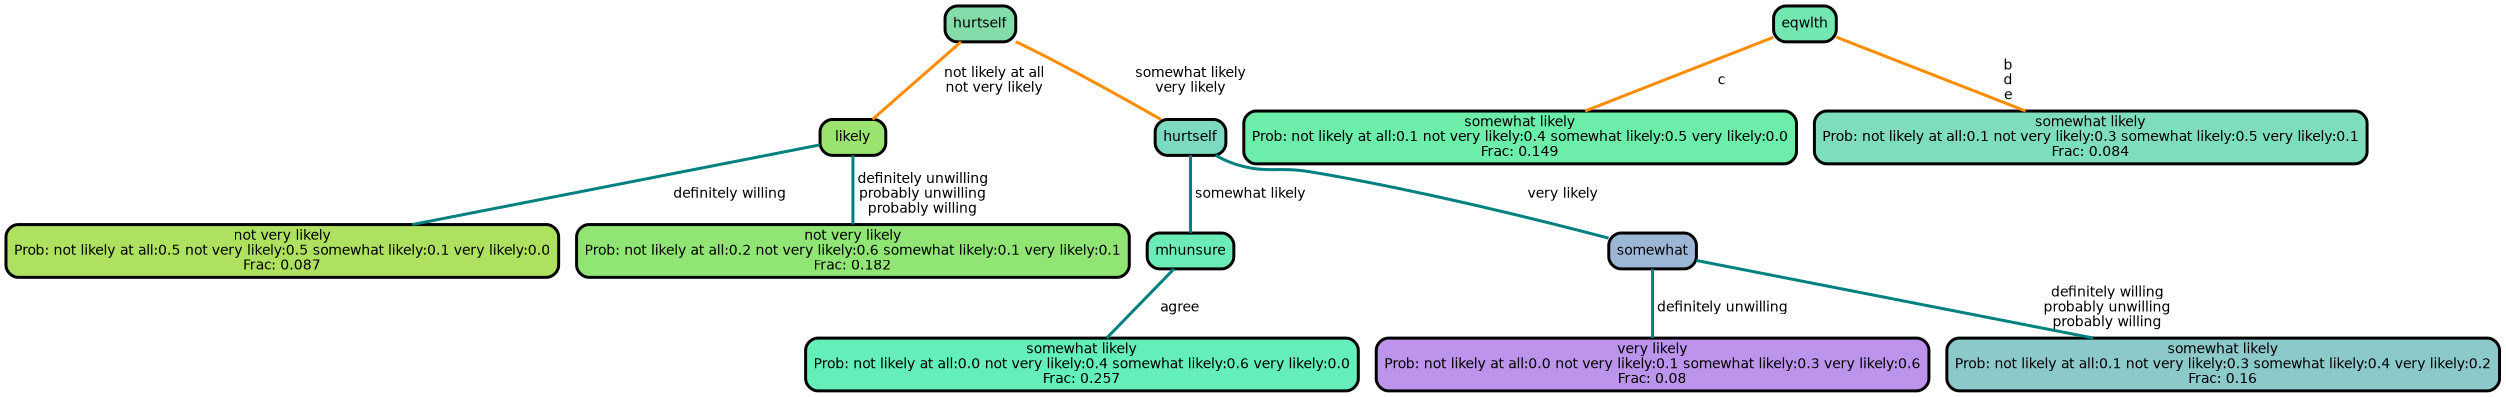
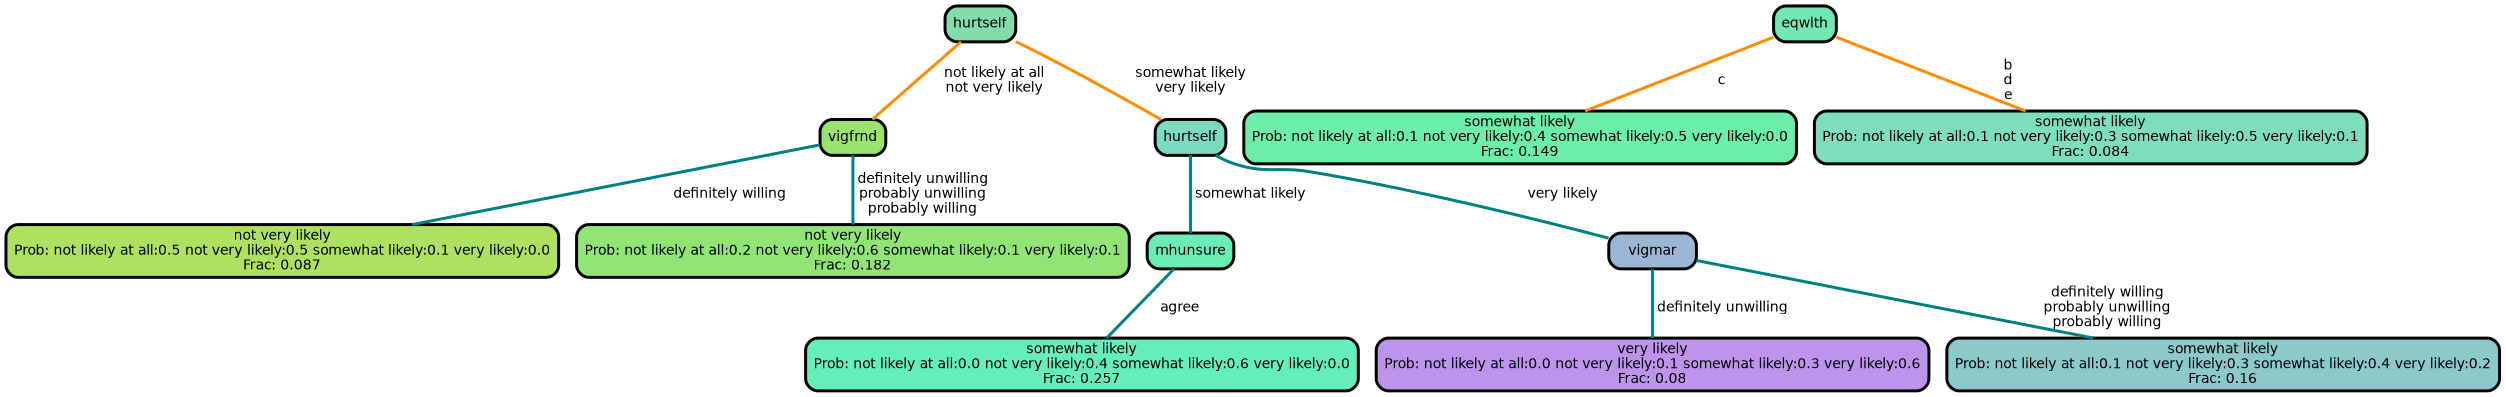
  graph {
    ranksep="0 equally"
    splines=straight
    node [color=black fontcolor=black fontname=helvetica penwidth=3 shape=box style="filled, rounded"]
    edge [color=teal fontname=helvetica penwidth=3]
    n1 [fillcolor="#ade15f" label="not very likely\nProb: not likely at all:0.5 not very likely:0.5 somewhat likely:0.1 very likely:0.0\nFrac: 0.087"]
-   n2 [fillcolor="#9ae36e" label=likely]
+   n2 [fillcolor="#9ae36e" label=vigfrnd]
    n3 [fillcolor="#90e575" label="not very likely\nProb: not likely at all:0.2 not very likely:0.6 somewhat likely:0.1 very likely:0.1\nFrac: 0.182"]
    n4 [fillcolor="#83dcaa" label=hurtself]
    n5 [fillcolor="#7bdac0" label=hurtself]
    n6 [fillcolor="#6bebb6" label=mhunsure]
-   n7 [fillcolor="#9cb7d5" label=somewhat]
+   n7 [fillcolor="#9cb7d5" label=vigmar]
    n8 [fillcolor="#64eeba" label="somewhat likely\nProb: not likely at all:0.0 not very likely:0.4 somewhat likely:0.6 very likely:0.0\nFrac: 0.257"]
    n9 [fillcolor="#72e7b1" label=eqwlth]
    n10 [fillcolor="#6cedaa" label="somewhat likely\nProb: not likely at all:0.1 not very likely:0.4 somewhat likely:0.5 very likely:0.0\nFrac: 0.149"]
    n11 [fillcolor="#7dddbe" label="somewhat likely\nProb: not likely at all:0.1 not very likely:0.3 somewhat likely:0.5 very likely:0.1\nFrac: 0.084"]
    n12 [fillcolor="#bd94eb" label="very likely\nProb: not likely at all:0.0 not very likely:0.1 somewhat likely:0.3 very likely:0.6\nFrac: 0.08"]
    n13 [fillcolor="#8cc9ca" label="somewhat likely\nProb: not likely at all:0.1 not very likely:0.3 somewhat likely:0.4 very likely:0.2\nFrac: 0.16"]
    subgraph sub_1 {
      rank=same
    }
    n2 -- n1 [label=" definitely willing"]
    n2 -- n3 [label=" definitely unwilling\n probably unwilling\n probably willing"]
    n4 -- n2 [color=darkorange label=" not likely at all\n not very likely"]
    n4 -- n5 [color=darkorange label=" somewhat likely\n very likely"]
    n5 -- n6 [label=" somewhat likely"]
    n5 -- n7 [label=" very likely"]
    n6 -- n8 [label=" agree"]
    n7 -- n12 [label=" definitely unwilling"]
    n7 -- n13 [label=" definitely willing\n probably unwilling\n probably willing"]
    n9 -- n10 [color=darkorange label=" c"]
    n9 -- n11 [color=darkorange label=" b\n d\n e"]
  }
